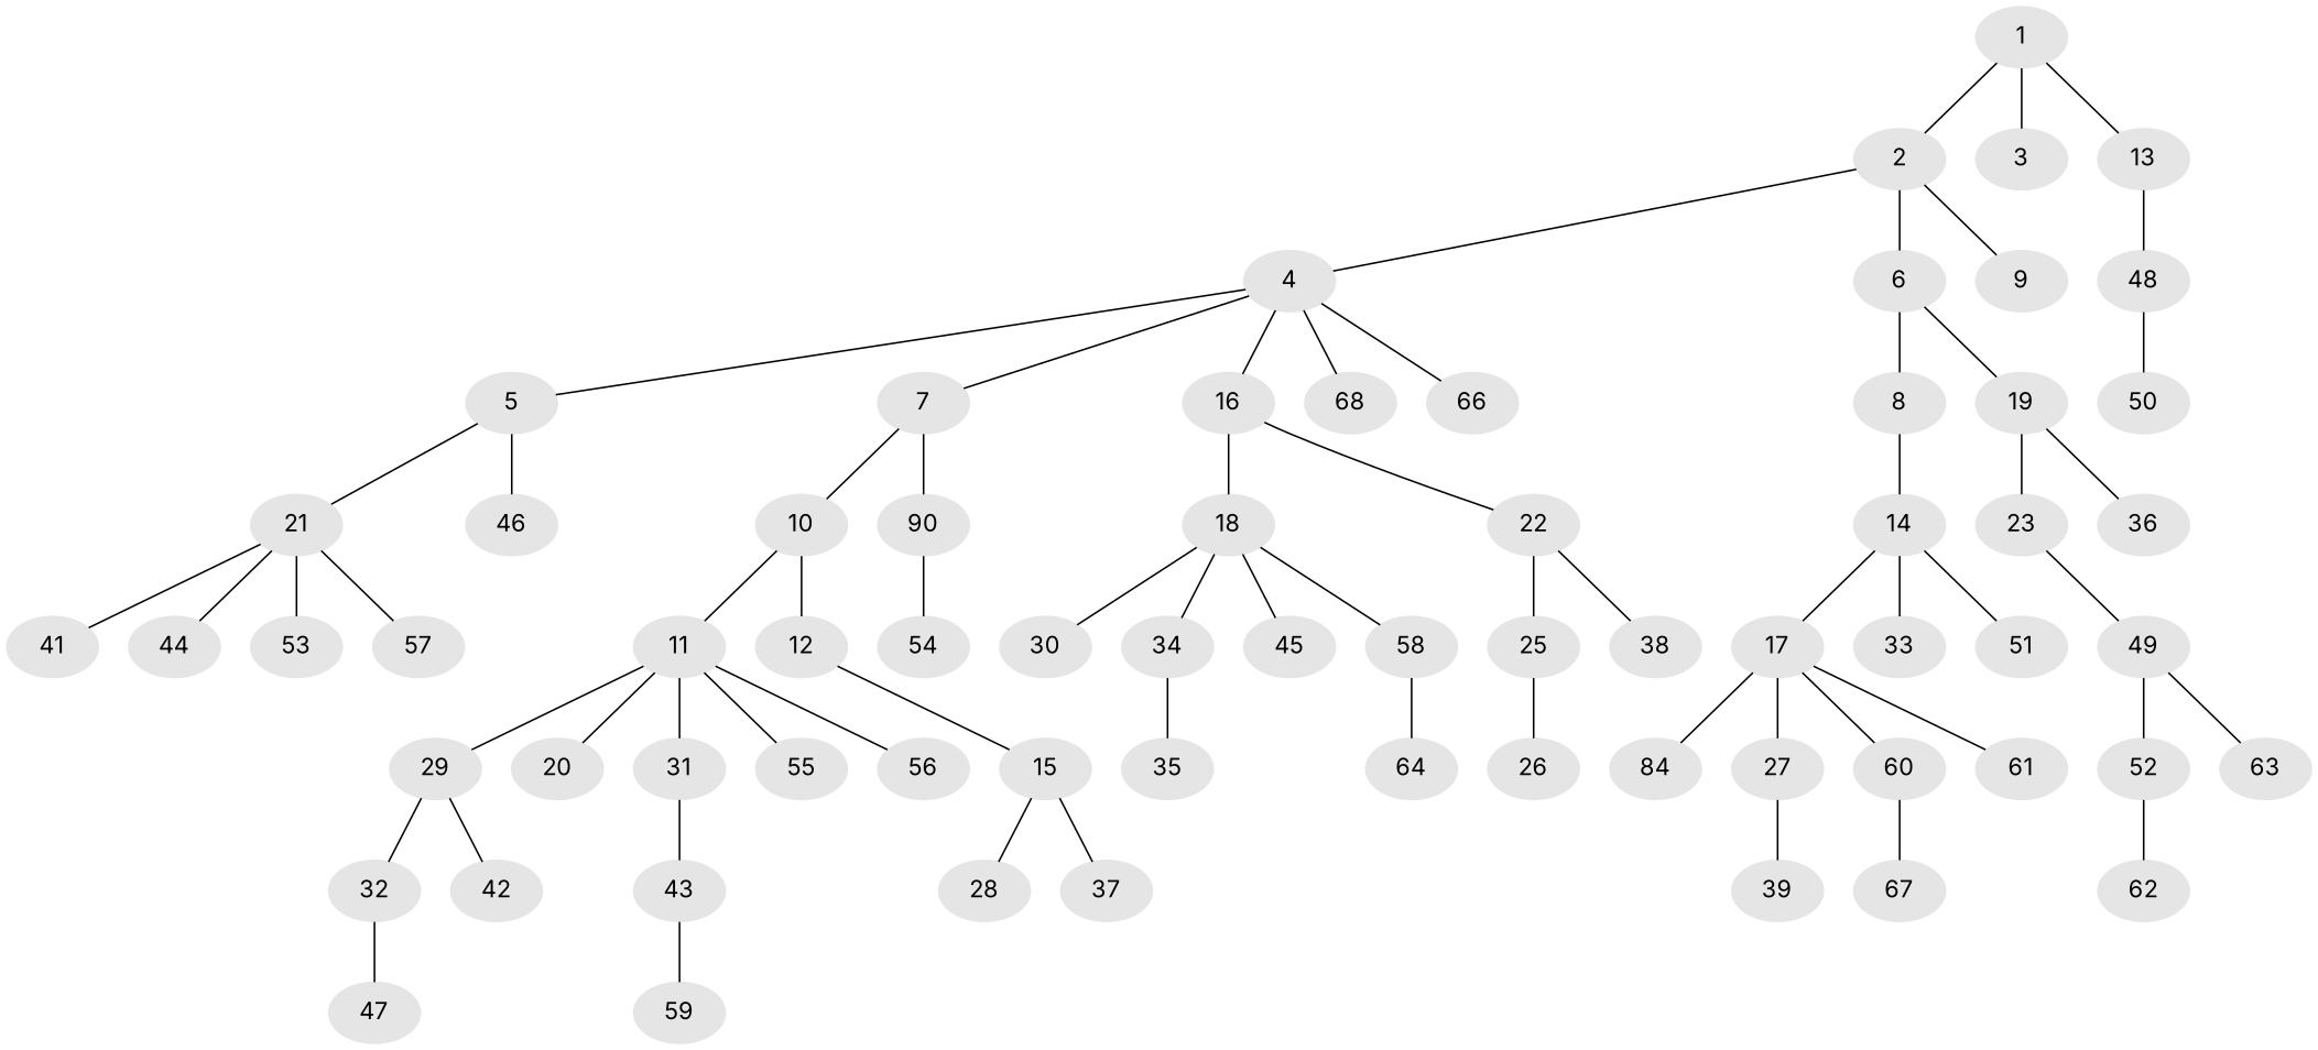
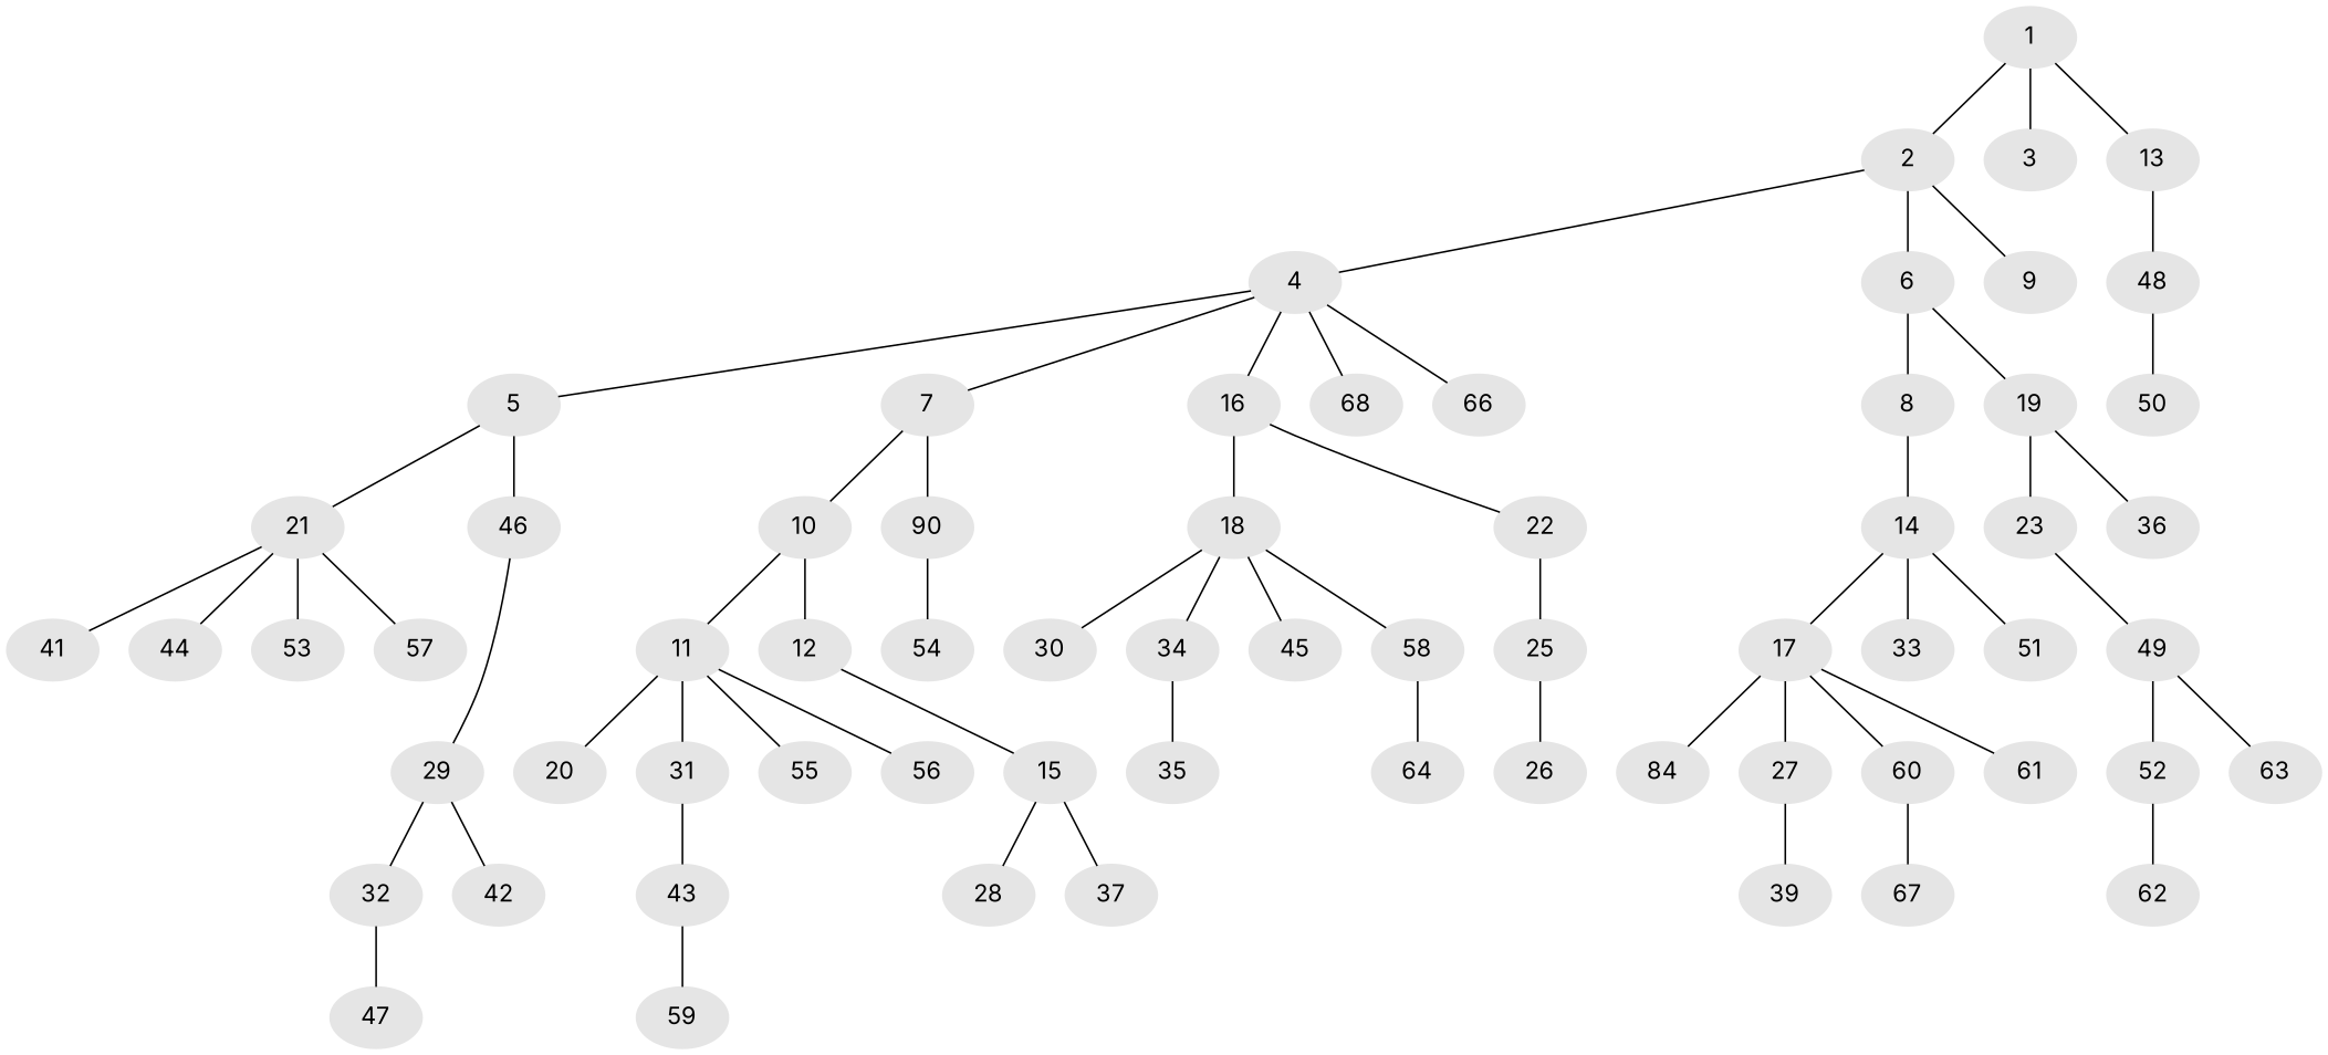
  graph {
    fontname=Inter
    node [color=gray90 fontname=Inter style=filled]
    edge [fontname=Inter]
    1
    2
    3
    13
    4
    6
    9
    48
    5
    7
    16
    n12 [label=68]
    66
    8
    19
    21
    46
    10
    n19 [label=90]
    18
    22
    41
    44
    53
    57
    14
    23
    36
    11
    12
    54
    17
    33
    51
    20
    29
    31
    55
    56
    15
    32
    42
    43
    28
    37
    50
    n47 [label=84]
    27
    60
    61
    30
    34
    45
    58
    25
-   38
    39
    67
    35
    64
    49
    26
    52
    63
    47
    59
    62
    1 -- 2
    1 -- 3
    1 -- 13
    2 -- 4
    2 -- 6
    2 -- 9
    13 -- 48
    4 -- 5
    4 -- 7
    4 -- 16
    4 -- n12
    4 -- 66
    6 -- 8
    6 -- 19
    48 -- 50
    5 -- 21
    5 -- 46
    7 -- 10
    7 -- n19
    16 -- 18
    16 -- 22
    8 -- 14
    19 -- 23
    19 -- 36
    21 -- 41
    21 -- 44
    21 -- 53
    21 -- 57
    10 -- 11
    10 -- 12
    n19 -- 54
    18 -- 30
    18 -- 34
    18 -- 45
    18 -- 58
    22 -- 25
-   22 -- 38
    14 -- 17
    14 -- 33
    14 -- 51
    23 -- 49
    11 -- 20
-   11 -- 29
+   46 -- 29
    11 -- 31
    11 -- 55
    11 -- 56
    12 -- 15
    17 -- n47
    17 -- 27
    17 -- 60
    17 -- 61
    29 -- 32
    29 -- 42
    31 -- 43
    15 -- 28
    15 -- 37
    32 -- 47
    43 -- 59
    27 -- 39
    60 -- 67
    34 -- 35
    58 -- 64
    25 -- 26
    49 -- 52
    49 -- 63
    52 -- 62
  }
